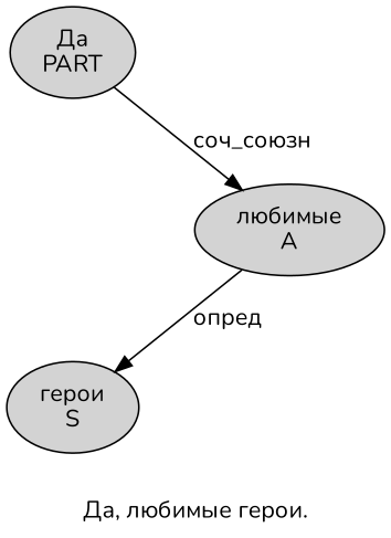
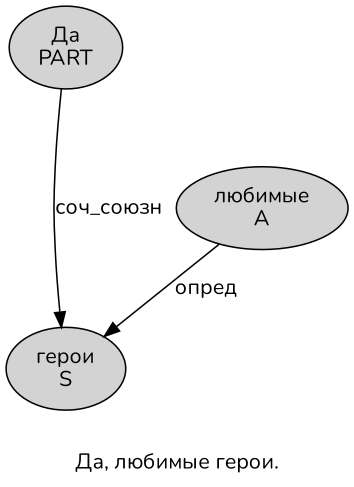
  digraph {
    fontname=Nunito
    label="Да, любимые герои."
    node [fillcolor=lightgray fontname=Nunito penwidth=1 shape=ellipse style=filled]
    edge [fontname=Nunito]
    n1 [label="Да\nPART"]
    n2 [label="герои\nS"]
    n3 [label="любимые\nA"]
-   n1 -> n3 [label="соч_союзн"]
+   n1 -> n2 [label="соч_союзн"]
    n3 -> n2 [label="опред"]
  }
